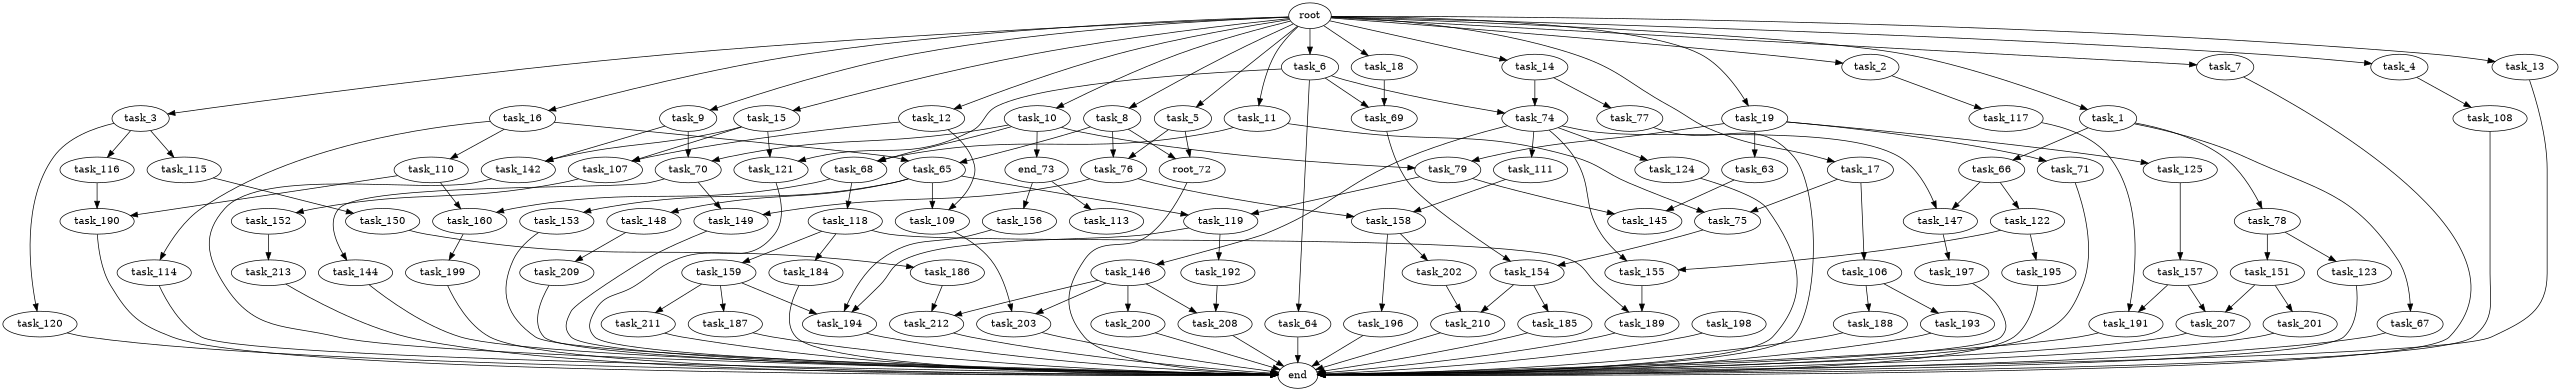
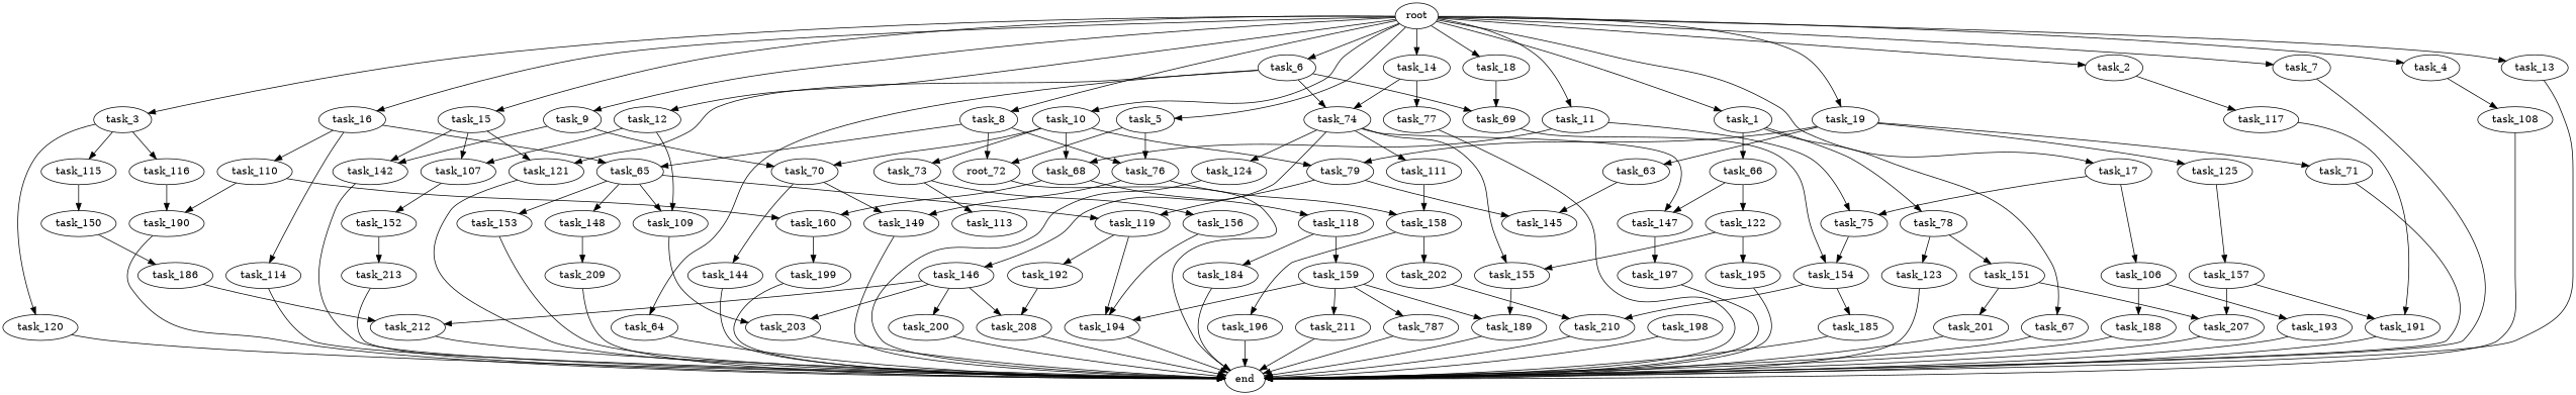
  digraph {
    task_116
    task_190
    end
    n4 [label=task_142]
    task_15
    task_121
    task_107
    task_152
    task_212
    task_184
    task_207
    task_153
    task_191
    task_7
    task_119
    task_194
    task_192
    task_208
    task_79
    task_145
    task_75
    task_154
    task_185
    task_210
    task_106
    task_188
    task_193
    task_117
    task_196
    task_9
    task_70
    task_144
    task_149
    task_155
    task_189
    task_211
    task_199
    task_147
    task_197
    task_118
    task_159
-   task_187
-   task_73 [label=end_73]
+   task_187 [label=task_787]
+   task_73
    task_156
    task_113
    task_64
    task_77
    task_198
    task_65
    task_109
    task_148
    task_203
    task_209
    task_150
    task_186
    task_18
    task_69
    task_63
    task_68
    task_160
    task_115
    task_11
    task_125
    task_157
    task_1
    task_78
    task_66
    task_67
    task_123
    task_151
    task_122
    task_201
    task_146
    task_200
    task_195
    task_19
    task_71
    task_213
    task_4
    task_108
    task_10
    task_114
    task_14
    task_74
    task_124
    task_111
    task_12
    task_13
    task_3
    task_120
    task_158
    task_202
    n93 [label=root_72]
    task_5
    task_76
    task_6
    task_2
    task_17
    root
    task_8
    task_16
    task_110
    task_116 -> task_190
    task_190 -> end
    n4 -> end
    task_15 -> n4
    task_15 -> task_121
    task_15 -> task_107
    task_121 -> end
    task_107 -> task_152
    task_152 -> task_213
    task_212 -> end
    task_184 -> end
    task_207 -> end
    task_153 -> end
    task_191 -> end
    task_7 -> end
    task_119 -> task_194
    task_119 -> task_192
    task_194 -> end
    task_192 -> task_208
    task_208 -> end
    task_79 -> task_119
    task_79 -> task_145
    task_75 -> task_154
    task_154 -> task_185
    task_154 -> task_210
    task_185 -> end
    task_210 -> end
    task_106 -> task_188
    task_106 -> task_193
    task_188 -> end
    task_193 -> end
    task_117 -> task_191
    task_196 -> end
    task_9 -> n4
    task_9 -> task_70
    task_70 -> task_144
    task_70 -> task_149
    task_144 -> end
    task_149 -> end
    task_155 -> task_189
    task_189 -> end
    task_211 -> end
    task_199 -> end
    task_147 -> task_197
    task_197 -> end
    task_118 -> task_184
    task_118 -> task_159
    task_159 -> task_194
-   task_118 -> task_189
+   task_159 -> task_189
    task_159 -> task_211
    task_159 -> task_187
    task_187 -> end
    task_73 -> task_156
    task_73 -> task_113
    task_156 -> task_194
    task_64 -> end
    task_77 -> end
    task_198 -> end
    task_65 -> task_153
    task_65 -> task_119
    task_65 -> task_109
    task_65 -> task_148
    task_109 -> task_203
    task_148 -> task_209
    task_203 -> end
    task_209 -> end
    task_150 -> task_186
    task_186 -> task_212
    task_18 -> task_69
    task_69 -> task_154
    task_63 -> task_145
    task_68 -> task_118
    task_68 -> task_160
    task_160 -> task_199
    task_115 -> task_150
    task_11 -> task_75
    task_11 -> task_68
    task_125 -> task_157
    task_157 -> task_207
    task_157 -> task_191
    task_1 -> task_78
    task_1 -> task_66
    task_1 -> task_67
    task_78 -> task_123
    task_78 -> task_151
    task_66 -> task_147
    task_66 -> task_122
    task_67 -> end
    task_123 -> end
    task_151 -> task_207
    task_151 -> task_201
    task_122 -> task_155
    task_122 -> task_195
    task_201 -> end
    task_146 -> task_212
    task_146 -> task_208
    task_146 -> task_203
    task_146 -> task_200
    task_200 -> end
    task_195 -> end
    task_19 -> task_79
    task_19 -> task_63
    task_19 -> task_125
    task_19 -> task_71
    task_71 -> end
    task_213 -> end
    task_4 -> task_108
    task_108 -> end
    task_10 -> task_79
    task_10 -> task_70
    task_10 -> task_73
    task_10 -> task_68
    task_114 -> end
    task_14 -> task_77
    task_14 -> task_74
    task_74 -> task_155
    task_74 -> task_147
    task_74 -> task_146
    task_74 -> task_124
    task_74 -> task_111
    task_124 -> end
    task_111 -> task_158
    task_12 -> task_107
    task_12 -> task_109
    task_13 -> end
    task_3 -> task_116
    task_3 -> task_115
    task_3 -> task_120
    task_120 -> end
    task_158 -> task_196
    task_158 -> task_202
    task_202 -> task_210
    n93 -> end
    task_5 -> n93
    task_5 -> task_76
    task_76 -> task_149
    task_76 -> task_158
    task_6 -> task_121
    task_6 -> task_64
    task_6 -> task_69
    task_6 -> task_74
    task_2 -> task_117
    task_17 -> task_75
    task_17 -> task_106
    root -> task_15
    root -> task_7
    root -> task_9
    root -> task_18
    root -> task_11
    root -> task_1
    root -> task_19
    root -> task_4
    root -> task_10
    root -> task_14
    root -> task_12
    root -> task_13
    root -> task_3
    root -> task_5
    root -> task_6
    root -> task_2
    root -> task_17
    root -> task_8
    root -> task_16
    task_8 -> task_65
    task_8 -> n93
    task_8 -> task_76
    task_16 -> task_65
    task_16 -> task_114
    task_16 -> task_110
    task_110 -> task_190
    task_110 -> task_160
  }
